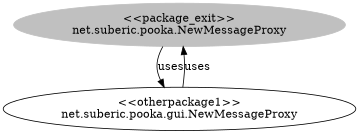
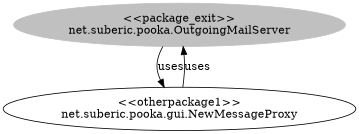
  digraph {
-   n1 [color=grey label="<<package_exit>>\nnet.suberic.pooka.NewMessageProxy" style=filled]
+   n1 [color=grey label="<<package_exit>>\nnet.suberic.pooka.OutgoingMailServer" style=filled]
    n2 [label="<<otherpackage1>>\nnet.suberic.pooka.gui.NewMessageProxy"]
    n1 -> n2 [label=uses]
    n2 -> n1 [label=uses]
  }
